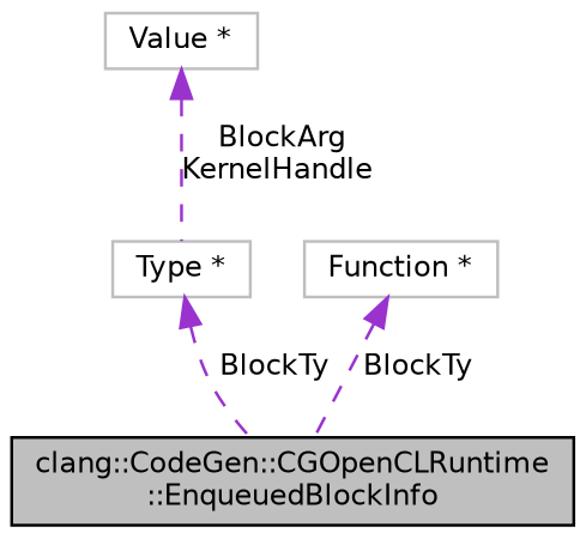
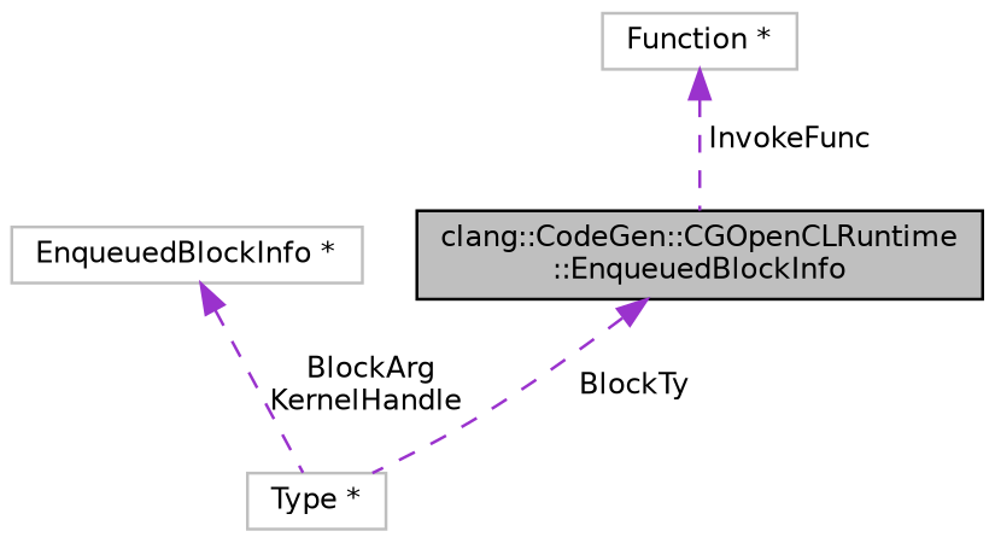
  digraph {
    fontname="DejaVu Sans"
    node [color=grey75 fontname="DejaVu Sans" fontsize=10 shape=record]
    edge [color=darkorchid3 dir=back fontname="DejaVu Sans" fontsize=10 labelfontname=Helvetica labelfontsize=10 style=dashed]
    n1 [color=black fillcolor=grey75 fontcolor=black height=0.2 label="clang::CodeGen::CGOpenCLRuntime\l::EnqueuedBlockInfo" style=filled width=0.4]
-   n2 [height=0.2 label="Value *" width=0.4]
+   n2 [height=0.2 label="EnqueuedBlockInfo *" width=0.4]
    n3 [height=0.2 label="Type *" width=0.4]
    n4 [height=0.2 label="Function *" width=0.4]
    n2 -> n3 [label=" BlockArg\nKernelHandle"]
-   n3 -> n1 [label=" BlockTy"]
-   n4 -> n1 [label=" BlockTy"]
+   n1 -> n3 [label=" BlockTy"]
+   n4 -> n1 [label=" InvokeFunc"]
  }
